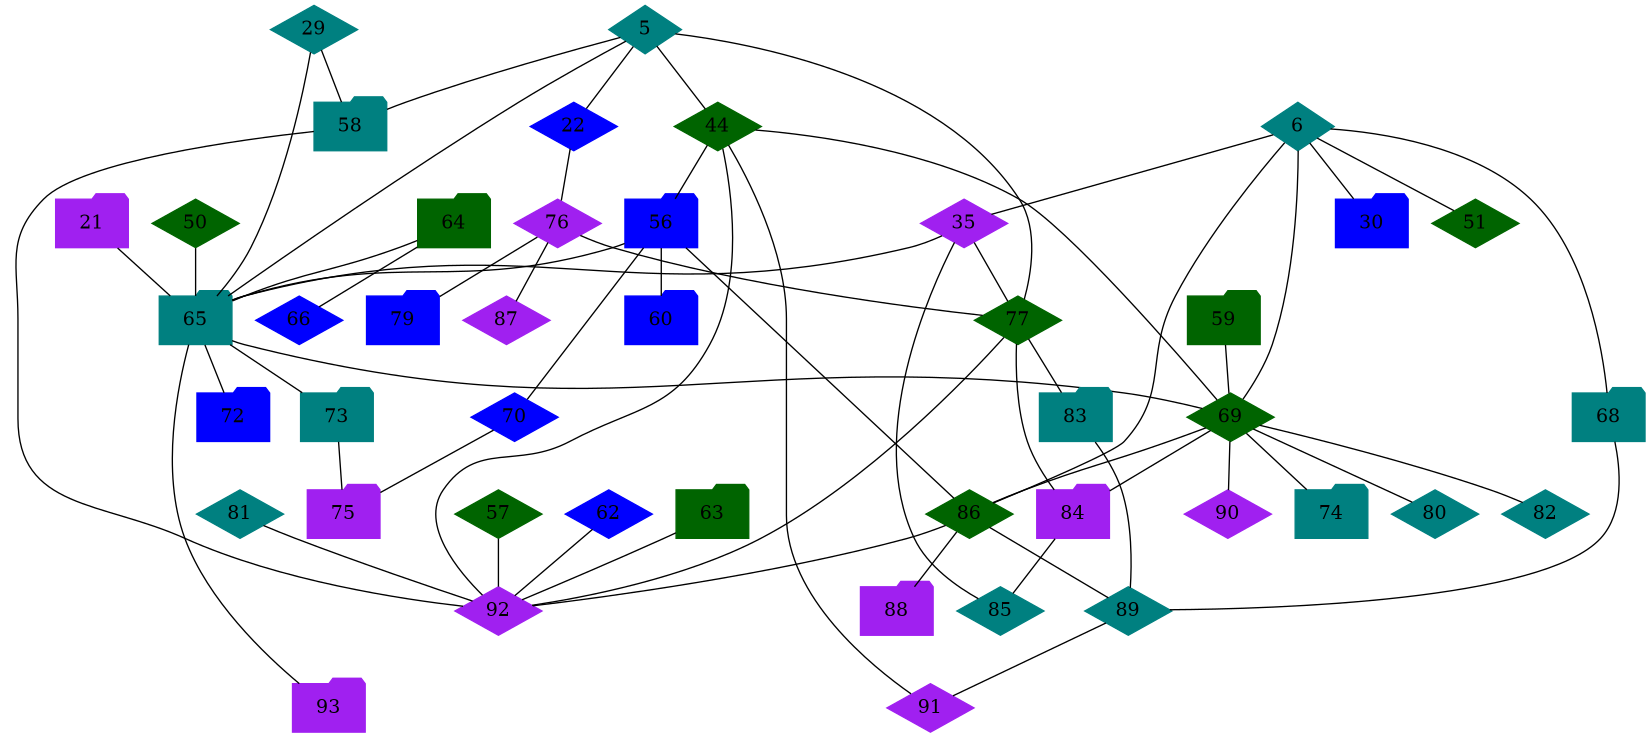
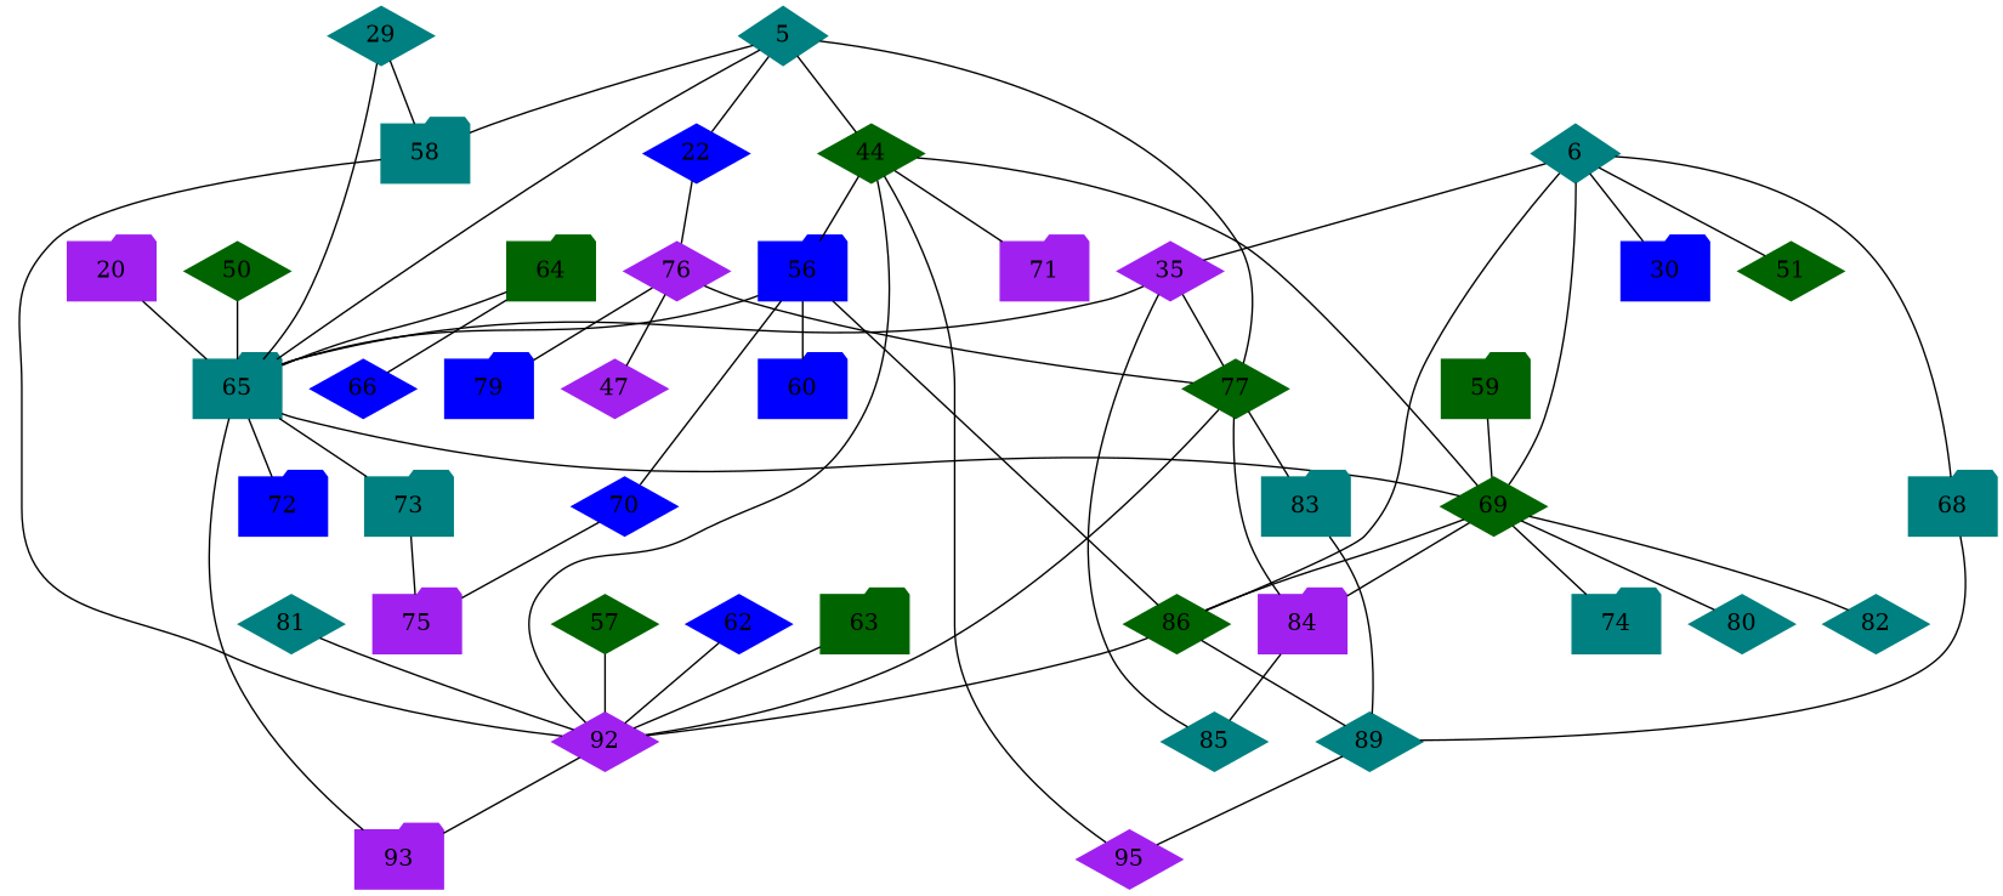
  graph {
    node [color=teal shape=diamond style=filled]
    22 [color=blue]
    5
    44 [color=darkgreen super="+18+39"]
    58 [shape=folder super="+9"]
    65 [shape=folder super="+16+33"]
    77 [color=darkgreen super="+38+67"]
    76 [color=purple super="+48"]
    69 [color=darkgreen super="+41+55"]
    56 [color=blue shape=folder super="+36+25"]
-   91 [color=purple]
+   71 [color=purple shape=folder]
+   91 [color=purple label=95]
    92 [color=purple super="+54+53"]
    72 [color=blue shape=folder]
    73 [shape=folder super="+24+49"]
    93 [color=purple shape=folder]
    84 [color=purple shape=folder super="+78+61"]
    83 [shape=folder]
    30 [color=blue shape=folder super="+13"]
    6
    35 [color=purple super="+4"]
    51 [color=darkgreen]
    68 [shape=folder super="+40"]
    86 [color=darkgreen super="+8"]
    85 [super="+10"]
    89 [super="+37+45"]
    74 [shape=folder]
    80
    82
-   90 [color=purple super="+52"]
-   88 [color=purple shape=folder]
-   20 [color=purple shape=folder label=21]
+   20 [color=purple shape=folder]
    79 [color=blue shape=folder]
-   87 [color=purple]
+   87 [color=purple label=47]
    29
    60 [color=blue shape=folder]
    70 [color=blue]
    50 [color=darkgreen]
    75 [color=purple shape=folder]
    57 [color=darkgreen]
    59 [color=darkgreen shape=folder]
    62 [color=blue]
    63 [color=darkgreen shape=folder]
    64 [color=darkgreen shape=folder super="+34"]
    66 [color=blue]
    81
    22 -- 76
    5 -- 22
    5 -- 44 [weight=2]
    5 -- 58 [weight=2]
    5 -- 65
    5 -- 77 [weight=2]
    44 -- 69
    44 -- 56 [weight=2]
+   44 -- 71
    44 -- 91
    44 -- 92
    58 -- 92
    65 -- 69 [weight=3]
    65 -- 72
    65 -- 73
    65 -- 93
    77 -- 92
    77 -- 84
    77 -- 83
    76 -- 77 [weight=2]
    76 -- 79
    76 -- 87
    69 -- 84
    69 -- 86
    69 -- 74
    69 -- 80
    69 -- 82
-   69 -- 90
    56 -- 65
    56 -- 86 [weight=2]
    56 -- 60
    56 -- 70
+   92 -- 93
    73 -- 75
    84 -- 85
    83 -- 89
    6 -- 69
    6 -- 30
    6 -- 35
    6 -- 51
    6 -- 68
    6 -- 86 [weight=2]
    35 -- 65
    35 -- 77
    35 -- 85 [weight=2]
    68 -- 89
    86 -- 92
    86 -- 89
-   86 -- 88
    89 -- 91
    20 -- 65
    29 -- 58
    29 -- 65
    70 -- 75
    50 -- 65
    57 -- 92
    59 -- 69
    62 -- 92
    63 -- 92
    64 -- 65
    64 -- 66
    81 -- 92
  }
